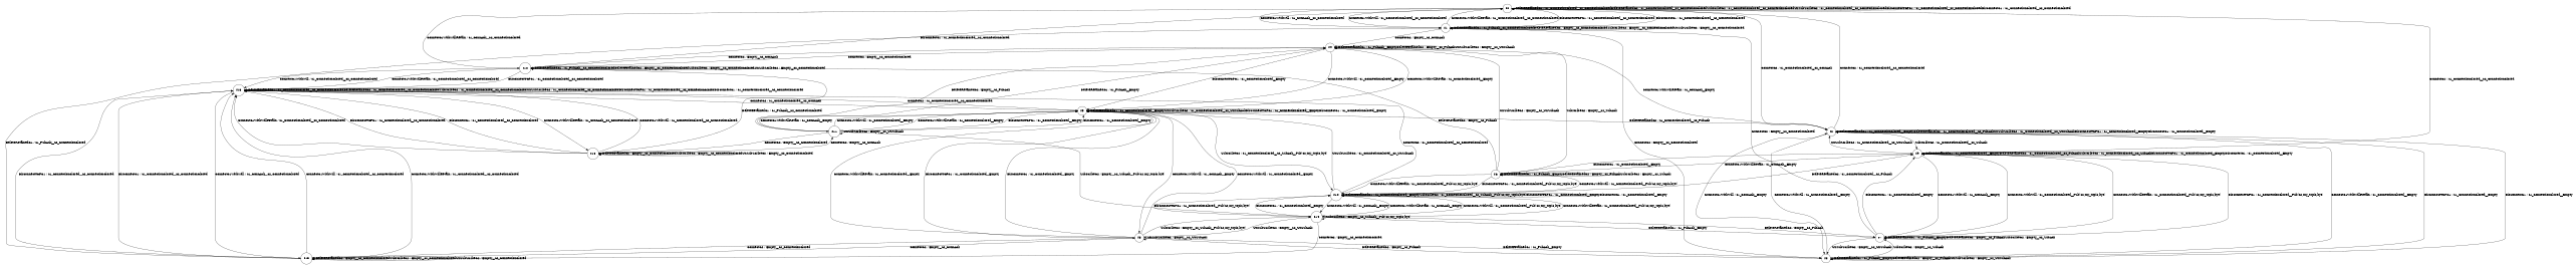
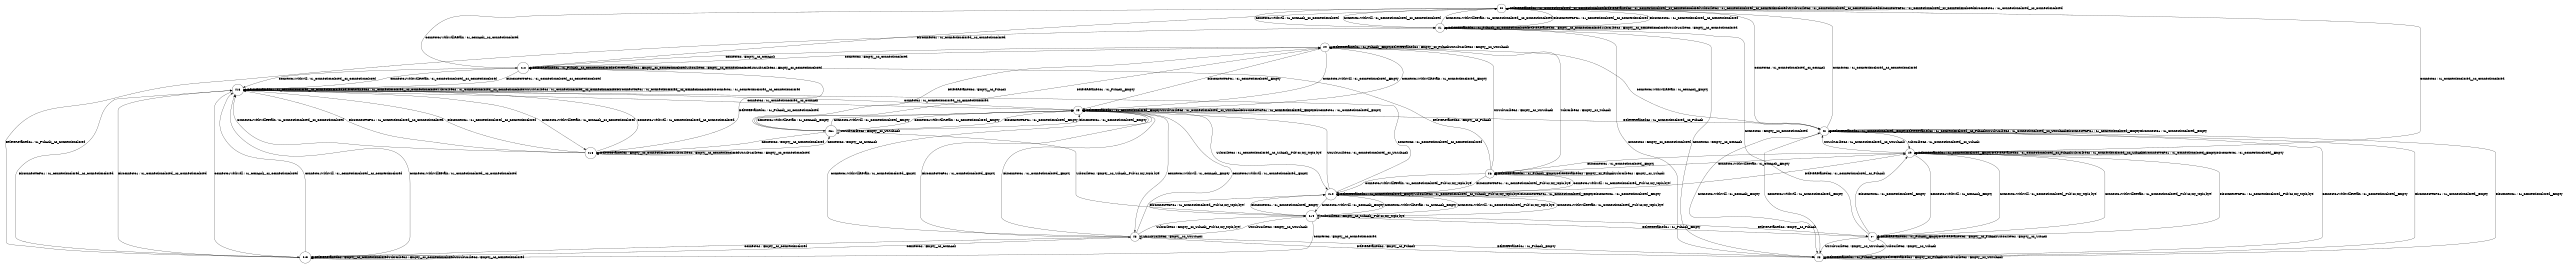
  digraph {
    node [shape=circle]
    n1 [label=s0]
    n2 [label=s1]
    n3 [label=s2]
    n4 [label=s12]
    n5 [label=s3]
    n6 [label=s4]
    n7 [label=s9]
    n8 [label=s13]
    n9 [label=s7]
    n10 [label=s5]
    n11 [label=s6]
    n12 [label=s8]
    n13 [label=s10]
-   n14 [label=s11]
+   n14 [label=s61]
    n15 [label=s14]
    n16 [label=s15]
    n17 [label=s16]
    n1 -> n1 [label="DeleteRetainedC1 / c1_ConnectionClosed__c2_ConnectionClosed"]
    n1 -> n1 [label="DeleteRetainedC2 / c1_ConnectionClosed__c2_ConnectionClosed"]
    n1 -> n1 [label="SubscribeC2 / c1_ConnectionClosed__c2_ConnectionClosed"]
    n1 -> n1 [label="UnSubScribeC2 / c1_ConnectionClosed__c2_ConnectionClosed"]
    n1 -> n1 [label="DisconnectTCPC1 / c1_ConnectionClosed__c2_ConnectionClosed"]
    n1 -> n1 [label="DisconnectC1 / c1_ConnectionClosed__c2_ConnectionClosed"]
    n1 -> n2 [label="ConnectC1WithWill / c1_ConnAck__c2_ConnectionClosed"]
    n1 -> n3 [label="ConnectC2 / c1_ConnectionClosed__c2_ConnAck"]
    n1 -> n4 [label="ConnectC1WithWillRetain / c1_ConnAck__c2_ConnectionClosed"]
    n2 -> n1 [label="ConnectC1WithWill / c1_ConnectionClosed__c2_ConnectionClosed"]
    n2 -> n1 [label="ConnectC1WithWillRetain / c1_ConnectionClosed__c2_ConnectionClosed"]
    n2 -> n1 [label="DisconnectTCPC1 / c1_ConnectionClosed__c2_ConnectionClosed"]
    n2 -> n1 [label="DisconnectC1 / c1_ConnectionClosed__c2_ConnectionClosed"]
    n2 -> n2 [label="DeleteRetainedC1 / c1_PubAck__c2_ConnectionClosed"]
    n2 -> n2 [label="DeleteRetainedC2 / Empty__c2_ConnectionClosed"]
    n2 -> n2 [label="SubscribeC2 / Empty__c2_ConnectionClosed"]
    n2 -> n2 [label="UnSubScribeC2 / Empty__c2_ConnectionClosed"]
-   n2 -> n6 [label="ConnectC2 / Empty__c2_ConnAck"]
+   n2 -> n5 [label="ConnectC2 / Empty__c2_ConnAck"]
    n3 -> n1 [label="ConnectC2 / c1_ConnectionClosed__c2_ConnectionClosed"]
    n3 -> n3 [label="DeleteRetainedC1 / c1_ConnectionClosed__Empty"]
    n3 -> n3 [label="DeleteRetainedC2 / c1_ConnectionClosed__c2_PubAck"]
    n3 -> n3 [label="UnSubScribeC2 / c1_ConnectionClosed__c2_UnSubAck"]
    n3 -> n3 [label="DisconnectTCPC1 / c1_ConnectionClosed__Empty"]
    n3 -> n3 [label="DisconnectC1 / c1_ConnectionClosed__Empty"]
    n3 -> n5 [label="ConnectC1WithWill / c1_ConnAck__Empty"]
    n3 -> n6 [label="ConnectC1WithWillRetain / c1_ConnAck__Empty"]
    n3 -> n7 [label="SubscribeC2 / c1_ConnectionClosed__c2_SubAck"]
    n4 -> n1 [label="DisconnectC1 / c1_ConnectionClosed__c2_ConnectionClosed"]
    n4 -> n4 [label="DeleteRetainedC1 / c1_PubAck__c2_ConnectionClosed"]
    n4 -> n4 [label="DeleteRetainedC2 / Empty__c2_ConnectionClosed"]
    n4 -> n4 [label="SubscribeC2 / Empty__c2_ConnectionClosed"]
    n4 -> n4 [label="UnSubScribeC2 / Empty__c2_ConnectionClosed"]
    n4 -> n6 [label="ConnectC2 / Empty__c2_ConnAck"]
    n4 -> n8 [label="ConnectC1WithWill / c1_ConnectionClosed__c2_ConnectionClosed"]
    n4 -> n8 [label="ConnectC1WithWillRetain / c1_ConnectionClosed__c2_ConnectionClosed"]
    n4 -> n8 [label="DisconnectTCPC1 / c1_ConnectionClosed__c2_ConnectionClosed"]
    n5 -> n2 [label="ConnectC2 / Empty__c2_ConnectionClosed"]
    n5 -> n3 [label="ConnectC1WithWill / c1_ConnectionClosed__Empty"]
    n5 -> n3 [label="ConnectC1WithWillRetain / c1_ConnectionClosed__Empty"]
    n5 -> n3 [label="DisconnectTCPC1 / c1_ConnectionClosed__Empty"]
    n5 -> n3 [label="DisconnectC1 / c1_ConnectionClosed__Empty"]
    n5 -> n5 [label="DeleteRetainedC1 / c1_PubAck__Empty"]
    n5 -> n5 [label="DeleteRetainedC2 / Empty__c2_PubAck"]
    n5 -> n5 [label="UnSubScribeC2 / Empty__c2_UnSubAck"]
    n5 -> n9 [label="SubscribeC2 / Empty__c2_SubAck"]
    n6 -> n4 [label="ConnectC2 / Empty__c2_ConnectionClosed"]
    n6 -> n6 [label="DeleteRetainedC1 / c1_PubAck__Empty"]
    n6 -> n6 [label="DeleteRetainedC2 / Empty__c2_PubAck"]
    n6 -> n6 [label="UnSubScribeC2 / Empty__c2_UnSubAck"]
    n6 -> n10 [label="ConnectC1WithWill / c1_ConnectionClosed__Empty"]
    n6 -> n10 [label="ConnectC1WithWillRetain / c1_ConnectionClosed__Empty"]
    n6 -> n10 [label="DisconnectTCPC1 / c1_ConnectionClosed__Empty"]
    n6 -> n11 [label="SubscribeC2 / Empty__c2_SubAck"]
    n7 -> n1 [label="ConnectC2 / c1_ConnectionClosed__c2_ConnectionClosed"]
    n7 -> n3 [label="UnSubScribeC2 / c1_ConnectionClosed__c2_UnSubAck"]
    n7 -> n7 [label="DeleteRetainedC1 / c1_ConnectionClosed__Empty"]
    n7 -> n7 [label="DeleteRetainedC2 / c1_ConnectionClosed__c2_PubAck"]
    n7 -> n7 [label="SubscribeC2 / c1_ConnectionClosed__c2_SubAck"]
    n7 -> n7 [label="DisconnectTCPC1 / c1_ConnectionClosed__Empty"]
    n7 -> n7 [label="DisconnectC1 / c1_ConnectionClosed__Empty"]
    n7 -> n9 [label="ConnectC1WithWill / c1_ConnAck__Empty"]
    n7 -> n11 [label="ConnectC1WithWillRetain / c1_ConnAck__Empty"]
    n8 -> n8 [label="DeleteRetainedC1 / c1_ConnectionClosed__c2_ConnectionClosed"]
    n8 -> n8 [label="DeleteRetainedC2 / c1_ConnectionClosed__c2_ConnectionClosed"]
    n8 -> n8 [label="SubscribeC2 / c1_ConnectionClosed__c2_ConnectionClosed"]
    n8 -> n8 [label="UnSubScribeC2 / c1_ConnectionClosed__c2_ConnectionClosed"]
    n8 -> n8 [label="DisconnectTCPC1 / c1_ConnectionClosed__c2_ConnectionClosed"]
    n8 -> n8 [label="DisconnectC1 / c1_ConnectionClosed__c2_ConnectionClosed"]
    n8 -> n10 [label="ConnectC2 / c1_ConnectionClosed__c2_ConnAck"]
    n8 -> n16 [label="ConnectC1WithWill / c1_ConnAck__c2_ConnectionClosed"]
    n8 -> n17 [label="ConnectC1WithWillRetain / c1_ConnAck__c2_ConnectionClosed"]
    n9 -> n2 [label="ConnectC2 / Empty__c2_ConnectionClosed"]
    n9 -> n5 [label="UnSubScribeC2 / Empty__c2_UnSubAck"]
    n9 -> n7 [label="ConnectC1WithWill / c1_ConnectionClosed__Pub(c2,my_topic,bye)"]
    n9 -> n7 [label="ConnectC1WithWillRetain / c1_ConnectionClosed__Pub(c2,my_topic,bye)"]
    n9 -> n7 [label="DisconnectTCPC1 / c1_ConnectionClosed__Pub(c2,my_topic,bye)"]
    n9 -> n7 [label="DisconnectC1 / c1_ConnectionClosed__Empty"]
    n9 -> n9 [label="DeleteRetainedC1 / c1_PubAck__Empty"]
    n9 -> n9 [label="DeleteRetainedC2 / Empty__c2_PubAck"]
    n9 -> n9 [label="SubscribeC2 / Empty__c2_SubAck"]
    n10 -> n3 [label="DeleteRetainedC2 / c1_ConnectionClosed__c2_PubAck"]
    n10 -> n8 [label="ConnectC2 / c1_ConnectionClosed__c2_ConnectionClosed"]
    n10 -> n10 [label="DeleteRetainedC1 / c1_ConnectionClosed__Empty"]
    n10 -> n10 [label="UnSubScribeC2 / c1_ConnectionClosed__c2_UnSubAck"]
    n10 -> n10 [label="DisconnectTCPC1 / c1_ConnectionClosed__Empty"]
    n10 -> n10 [label="DisconnectC1 / c1_ConnectionClosed__Empty"]
    n10 -> n12 [label="ConnectC1WithWill / c1_ConnAck__Empty"]
    n10 -> n13 [label="SubscribeC2 / c1_ConnectionClosed__c2_SubAck__Pub(c2,my_topic,bye)"]
    n10 -> n14 [label="ConnectC1WithWillRetain / c1_ConnAck__Empty"]
    n11 -> n4 [label="DeleteRetainedC2 / Empty__c2_PubAck"]
    n11 -> n6 [label="UnSubScribeC2 / Empty__c2_UnSubAck"]
    n11 -> n7 [label="DisconnectC1 / c1_ConnectionClosed__Empty"]
    n11 -> n11 [label="DeleteRetainedC1 / c1_PubAck__Empty"]
    n11 -> n11 [label="DeleteRetainedC2 / Empty__c2_PubAck"]
    n11 -> n11 [label="SubscribeC2 / Empty__c2_SubAck"]
    n11 -> n13 [label="ConnectC1WithWill / c1_ConnectionClosed__Pub(c2,my_topic,bye)"]
    n11 -> n13 [label="ConnectC1WithWillRetain / c1_ConnectionClosed__Pub(c2,my_topic,bye)"]
    n11 -> n13 [label="DisconnectTCPC1 / c1_ConnectionClosed__Pub(c2,my_topic,bye)"]
    n12 -> n5 [label="DeleteRetainedC1 / c1_PubAck__Empty"]
    n12 -> n5 [label="DeleteRetainedC2 / Empty__c2_PubAck"]
    n12 -> n10 [label="ConnectC1WithWill / c1_ConnectionClosed__Empty"]
    n12 -> n10 [label="ConnectC1WithWillRetain / c1_ConnectionClosed__Empty"]
    n12 -> n10 [label="DisconnectTCPC1 / c1_ConnectionClosed__Empty"]
    n12 -> n10 [label="DisconnectC1 / c1_ConnectionClosed__Empty"]
    n12 -> n12 [label="UnSubScribeC2 / Empty__c2_UnSubAck"]
    n12 -> n15 [label="SubscribeC2 / Empty__c2_SubAck__Pub(c2,my_topic,bye)"]
    n12 -> n16 [label="ConnectC2 / Empty__c2_ConnectionClosed"]
    n13 -> n7 [label="DeleteRetainedC2 / c1_ConnectionClosed__c2_PubAck"]
    n13 -> n8 [label="ConnectC2 / c1_ConnectionClosed__c2_ConnectionClosed"]
    n13 -> n10 [label="UnSubScribeC2 / c1_ConnectionClosed__c2_UnSubAck"]
    n13 -> n13 [label="DeleteRetainedC1 / c1_ConnectionClosed__Empty"]
    n13 -> n13 [label="SubscribeC2 / c1_ConnectionClosed__c2_SubAck__Pub(c2,my_topic,bye)"]
    n13 -> n13 [label="DisconnectTCPC1 / c1_ConnectionClosed__Empty"]
    n13 -> n13 [label="DisconnectC1 / c1_ConnectionClosed__Empty"]
    n13 -> n15 [label="ConnectC1WithWill / c1_ConnAck__Empty"]
    n13 -> n15 [label="ConnectC1WithWillRetain / c1_ConnAck__Empty"]
    n14 -> n6 [label="DeleteRetainedC1 / c1_PubAck__Empty"]
    n14 -> n6 [label="DeleteRetainedC2 / Empty__c2_PubAck"]
    n14 -> n10 [label="ConnectC1WithWill / c1_ConnectionClosed__Empty"]
    n14 -> n10 [label="ConnectC1WithWillRetain / c1_ConnectionClosed__Empty"]
    n14 -> n10 [label="DisconnectTCPC1 / c1_ConnectionClosed__Empty"]
    n14 -> n10 [label="DisconnectC1 / c1_ConnectionClosed__Empty"]
    n14 -> n14 [label="UnSubScribeC2 / Empty__c2_UnSubAck"]
    n14 -> n15 [label="SubscribeC2 / Empty__c2_SubAck__Pub(c2,my_topic,bye)"]
    n14 -> n17 [label="ConnectC2 / Empty__c2_ConnectionClosed"]
    n15 -> n9 [label="DeleteRetainedC1 / c1_PubAck__Empty"]
    n15 -> n9 [label="DeleteRetainedC2 / Empty__c2_PubAck"]
    n15 -> n12 [label="UnSubScribeC2 / Empty__c2_UnSubAck"]
    n15 -> n13 [label="ConnectC1WithWill / c1_ConnectionClosed__Pub(c2,my_topic,bye)"]
    n15 -> n13 [label="ConnectC1WithWillRetain / c1_ConnectionClosed__Pub(c2,my_topic,bye)"]
    n15 -> n13 [label="DisconnectTCPC1 / c1_ConnectionClosed__Pub(c2,my_topic,bye)"]
    n15 -> n13 [label="DisconnectC1 / c1_ConnectionClosed__Empty"]
    n15 -> n15 [label="SubscribeC2 / Empty__c2_SubAck__Pub(c2,my_topic,bye)"]
    n15 -> n16 [label="ConnectC2 / Empty__c2_ConnectionClosed"]
    n16 -> n2 [label="DeleteRetainedC1 / c1_PubAck__c2_ConnectionClosed"]
    n16 -> n8 [label="ConnectC1WithWill / c1_ConnectionClosed__c2_ConnectionClosed"]
    n16 -> n8 [label="ConnectC1WithWillRetain / c1_ConnectionClosed__c2_ConnectionClosed"]
    n16 -> n8 [label="DisconnectTCPC1 / c1_ConnectionClosed__c2_ConnectionClosed"]
    n16 -> n8 [label="DisconnectC1 / c1_ConnectionClosed__c2_ConnectionClosed"]
    n16 -> n12 [label="ConnectC2 / Empty__c2_ConnAck"]
    n16 -> n16 [label="DeleteRetainedC2 / Empty__c2_ConnectionClosed"]
    n16 -> n16 [label="SubscribeC2 / Empty__c2_ConnectionClosed"]
    n16 -> n16 [label="UnSubScribeC2 / Empty__c2_ConnectionClosed"]
    n17 -> n4 [label="DeleteRetainedC1 / c1_PubAck__c2_ConnectionClosed"]
    n17 -> n8 [label="ConnectC1WithWill / c1_ConnectionClosed__c2_ConnectionClosed"]
    n17 -> n8 [label="ConnectC1WithWillRetain / c1_ConnectionClosed__c2_ConnectionClosed"]
    n17 -> n8 [label="DisconnectTCPC1 / c1_ConnectionClosed__c2_ConnectionClosed"]
    n17 -> n8 [label="DisconnectC1 / c1_ConnectionClosed__c2_ConnectionClosed"]
    n17 -> n14 [label="ConnectC2 / Empty__c2_ConnAck"]
    n17 -> n17 [label="DeleteRetainedC2 / Empty__c2_ConnectionClosed"]
    n17 -> n17 [label="SubscribeC2 / Empty__c2_ConnectionClosed"]
    n17 -> n17 [label="UnSubScribeC2 / Empty__c2_ConnectionClosed"]
  }
